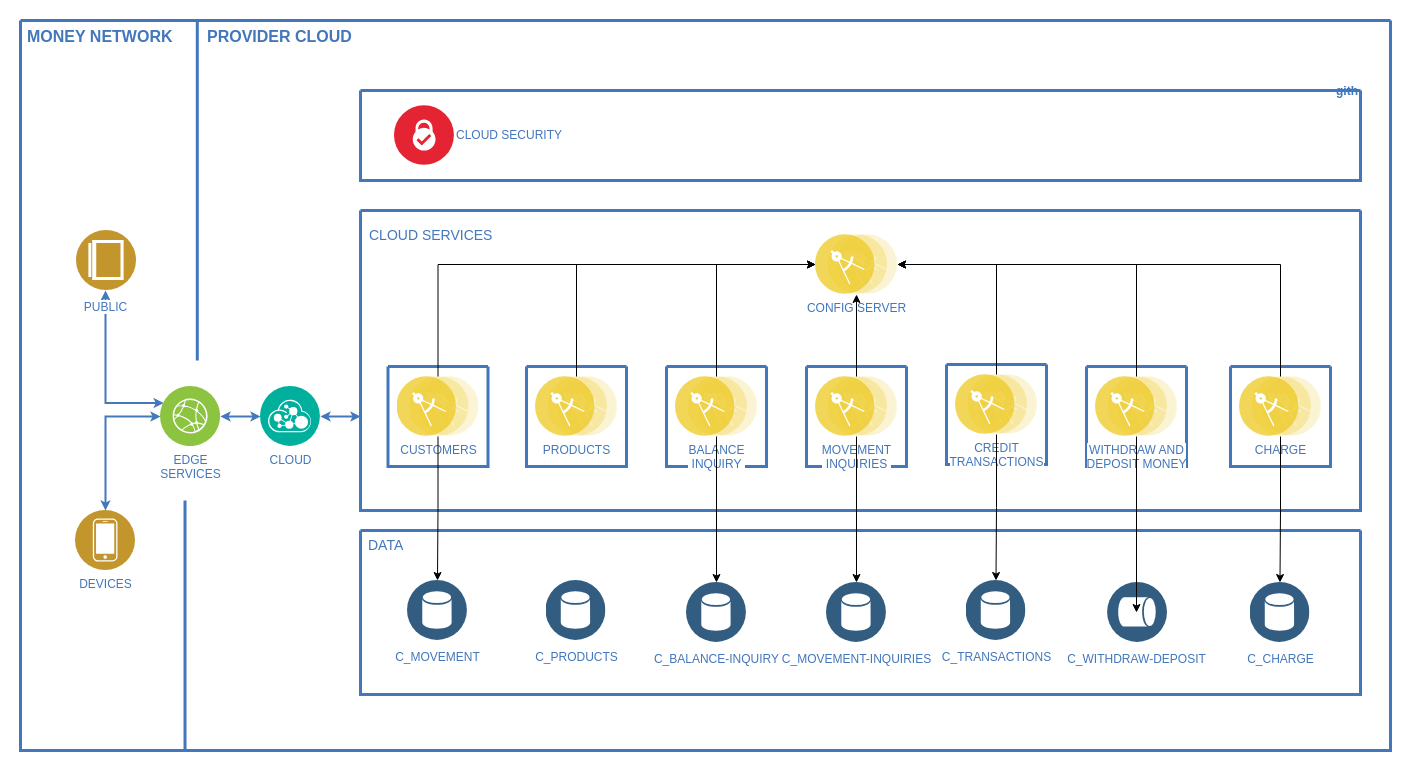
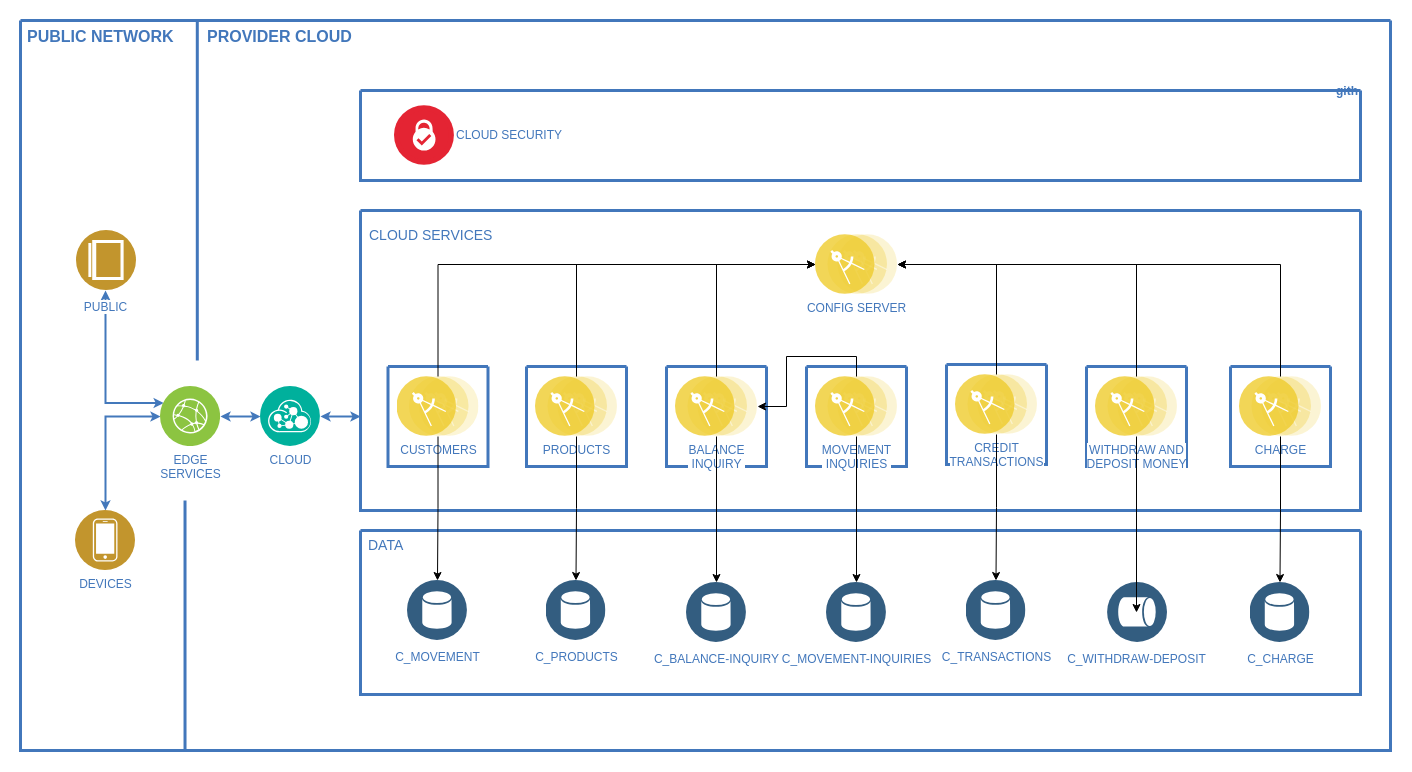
  <mxCell id="0" />
  <mxCell id="1" parent="0" />
  <mxCell id="2" value="" style="swimlane;shadow=0;strokeColor=#4277BB;fillColor=#ffffff;fontColor=#4277BB;align=right;startSize=0;collapsible=0;strokeWidth=3;" parent="1" vertex="1"><mxGeometry x="20" y="20" width="1370" height="730" as="geometry" /></mxCell>
- <mxCell id="3" value="MONEY NETWORK" style="text;html=1;align=left;verticalAlign=top;fontColor=#4277BB;shadow=0;dashed=0;strokeColor=none;fillColor=none;labelBackgroundColor=none;fontStyle=1;fontSize=16;spacingLeft=5;" parent="2" vertex="1"><mxGeometry width="170" height="30" as="geometry" /></mxCell>
+ <mxCell id="3" value="PUBLIC NETWORK" style="text;html=1;align=left;verticalAlign=top;fontColor=#4277BB;shadow=0;dashed=0;strokeColor=none;fillColor=none;labelBackgroundColor=none;fontStyle=1;fontSize=16;spacingLeft=5;" parent="2" vertex="1"><mxGeometry width="170" height="30" as="geometry" /></mxCell>
  <mxCell id="4" value="" style="line;strokeWidth=3;direction=south;html=1;shadow=0;labelBackgroundColor=none;fillColor=none;gradientColor=none;fontSize=12;fontColor=#4277BB;align=right;strokeColor=#4277BB;" parent="2" vertex="1"><mxGeometry x="170" width="13.6" height="340" as="geometry" /></mxCell>
  <mxCell id="5" value="PROVIDER CLOUD" style="text;html=1;align=left;verticalAlign=top;fontColor=#4277BB;shadow=0;dashed=0;strokeColor=none;fillColor=none;labelBackgroundColor=none;fontStyle=1;fontSize=16;spacingLeft=5;" parent="2" vertex="1"><mxGeometry x="180" width="180" height="35" as="geometry" /></mxCell>
  <mxCell id="6" value="" style="line;strokeWidth=3;direction=south;html=1;shadow=0;labelBackgroundColor=none;fillColor=none;gradientColor=none;fontSize=12;fontColor=#4277BB;align=right;strokeColor=#4277BB;" parent="2" vertex="1"><mxGeometry x="159.04" y="480" width="10.96" height="250" as="geometry" /></mxCell>
  <mxCell id="7" value="gith" style="swimlane;shadow=0;strokeColor=#4277BB;fillColor=#ffffff;fontColor=#4277BB;align=right;startSize=0;collapsible=0;strokeWidth=3;" parent="2" vertex="1"><mxGeometry x="340" y="70" width="1000" height="90" as="geometry" /></mxCell>
  <mxCell id="8" value="CLOUD SECURITY" style="aspect=fixed;perimeter=ellipsePerimeter;html=1;align=left;shadow=0;dashed=0;image;image=img/lib/ibm/blockchain/certificate_authority.svg;labelBackgroundColor=#ffffff;strokeColor=#666666;strokeWidth=3;fillColor=#C2952D;gradientColor=none;fontSize=12;fontColor=#4277BB;labelPosition=right;verticalLabelPosition=middle;verticalAlign=middle;" parent="7" vertex="1"><mxGeometry x="34" y="15" width="60" height="60" as="geometry" /></mxCell>
  <mxCell id="9" style="edgeStyle=orthogonalEdgeStyle;rounded=0;comic=0;html=1;entryX=0;entryY=0.25;startArrow=classic;startFill=1;endArrow=classic;endFill=1;jettySize=auto;orthogonalLoop=1;strokeColor=#4378BB;strokeWidth=2;fontFamily=Helvetica;fontSize=19;fontColor=#CC99FF;endSize=4;startSize=4;" parent="2" source="49" target="13" edge="1"><mxGeometry relative="1" as="geometry"><Array as="points"><mxPoint x="85" y="383" /></Array><mxPoint x="113" y="200" as="sourcePoint" /></mxGeometry></mxCell>
  <mxCell id="10" style="edgeStyle=orthogonalEdgeStyle;rounded=0;html=1;labelBackgroundColor=#ffffff;startArrow=classic;startFill=1;startSize=4;endArrow=classic;endFill=1;endSize=4;jettySize=auto;orthogonalLoop=1;strokeColor=#4378BB;strokeWidth=2;fontSize=19;fontColor=#CC99FF;" parent="2" source="11" target="13" edge="1"><mxGeometry relative="1" as="geometry"><Array as="points"><mxPoint x="85" y="396" /></Array></mxGeometry></mxCell>
  <mxCell id="11" value="DEVICES" style="aspect=fixed;perimeter=ellipsePerimeter;html=1;align=center;shadow=0;dashed=0;image;image=img/lib/ibm/users/device.svg;labelBackgroundColor=#ffffff;strokeColor=#666666;strokeWidth=3;fillColor=#C2952D;gradientColor=none;fontSize=12;fontColor=#4277BB;" parent="2" vertex="1"><mxGeometry x="55" y="490" width="60" height="60" as="geometry" /></mxCell>
  <mxCell id="12" style="edgeStyle=orthogonalEdgeStyle;rounded=0;html=1;labelBackgroundColor=#ffffff;startArrow=classic;startFill=1;startSize=4;endArrow=classic;endFill=1;endSize=4;jettySize=auto;orthogonalLoop=1;strokeColor=#4378BB;strokeWidth=2;fontSize=19;fontColor=#CC99FF;" parent="2" source="13" target="15" edge="1"><mxGeometry relative="1" as="geometry" /></mxCell>
  <mxCell id="13" value="EDGE&lt;div&gt;SERVICES&lt;/div&gt;" style="aspect=fixed;perimeter=ellipsePerimeter;html=1;align=center;shadow=0;dashed=0;image;image=img/lib/ibm/infrastructure/edge_services.svg;labelBackgroundColor=#ffffff;strokeColor=#666666;strokeWidth=3;fillColor=#C2952D;gradientColor=none;fontSize=12;fontColor=#4277BB;" parent="2" vertex="1"><mxGeometry x="140" y="366" width="60" height="60" as="geometry" /></mxCell>
  <mxCell id="14" style="edgeStyle=elbowEdgeStyle;rounded=0;html=1;labelBackgroundColor=#ffffff;startArrow=classic;startFill=1;startSize=4;endArrow=classic;endFill=1;endSize=4;jettySize=auto;orthogonalLoop=1;strokeColor=#4378BB;strokeWidth=2;fontSize=19;fontColor=#CC99FF;elbow=vertical;" parent="2" source="15" target="16" edge="1"><mxGeometry relative="1" as="geometry"><mxPoint x="380" y="396" as="targetPoint" /><Array as="points"><mxPoint x="376" y="396" /></Array></mxGeometry></mxCell>
  <mxCell id="15" value="CLOUD" style="aspect=fixed;perimeter=ellipsePerimeter;html=1;align=center;shadow=0;dashed=0;image;image=img/lib/ibm/management/api_management.svg;labelBackgroundColor=#ffffff;strokeColor=#666666;strokeWidth=3;fillColor=#C2952D;gradientColor=none;fontSize=12;fontColor=#4277BB;" parent="2" vertex="1"><mxGeometry x="240" y="366" width="60" height="60" as="geometry" /></mxCell>
  <mxCell id="16" value="" style="swimlane;shadow=0;strokeColor=#4277BB;fillColor=#ffffff;fontColor=#4277BB;align=right;startSize=0;collapsible=0;strokeWidth=3;" parent="2" vertex="1"><mxGeometry x="340" y="190" width="1000" height="300" as="geometry" /></mxCell>
  <mxCell id="17" value="CLOUD SERVICES" style="text;html=1;align=left;verticalAlign=top;fontColor=#4277BB;shadow=0;dashed=0;strokeColor=none;fillColor=none;labelBackgroundColor=none;fontStyle=0;fontSize=14;spacingLeft=5;" parent="16" vertex="1"><mxGeometry x="2" y="10" width="231" height="24" as="geometry" /></mxCell>
  <mxCell id="18" value="" style="swimlane;shadow=0;strokeColor=#4277BB;fillColor=#ffffff;fontColor=#4277BB;align=right;startSize=0;collapsible=0;strokeWidth=3;" parent="16" vertex="1"><mxGeometry x="27.5" y="156" width="100" height="100" as="geometry" /></mxCell>
  <mxCell id="19" value="CUSTOMERS" style="aspect=fixed;perimeter=ellipsePerimeter;html=1;align=center;shadow=0;dashed=0;image;image=img/lib/ibm/applications/microservice.svg;labelBackgroundColor=#ffffff;strokeColor=#666666;strokeWidth=3;fillColor=#C2952D;gradientColor=none;fontSize=12;fontColor=#4277BB;" parent="18" vertex="1"><mxGeometry x="9" y="10" width="82" height="60" as="geometry" /></mxCell>
  <mxCell id="20" value="" style="swimlane;shadow=0;strokeColor=#4277BB;fillColor=#ffffff;fontColor=#4277BB;align=right;startSize=0;collapsible=0;strokeWidth=3;" parent="16" vertex="1"><mxGeometry x="166" y="156" width="100" height="100" as="geometry" /></mxCell>
  <mxCell id="21" value="PRODUCTS" style="aspect=fixed;perimeter=ellipsePerimeter;html=1;align=center;shadow=0;dashed=0;image;image=img/lib/ibm/applications/microservice.svg;labelBackgroundColor=#ffffff;strokeColor=#666666;strokeWidth=3;fillColor=#C2952D;gradientColor=none;fontSize=12;fontColor=#4277BB;" parent="20" vertex="1"><mxGeometry x="9" y="10" width="82" height="60" as="geometry" /></mxCell>
  <mxCell id="22" value="" style="swimlane;shadow=0;strokeColor=#4277BB;fillColor=#ffffff;fontColor=#4277BB;align=right;startSize=0;collapsible=0;strokeWidth=3;" parent="16" vertex="1"><mxGeometry x="870" y="156" width="100" height="100" as="geometry" /></mxCell>
  <mxCell id="23" value="CHARGE" style="aspect=fixed;perimeter=ellipsePerimeter;html=1;align=center;shadow=0;dashed=0;image;image=img/lib/ibm/applications/microservice.svg;labelBackgroundColor=#ffffff;strokeColor=#666666;strokeWidth=3;fillColor=#C2952D;gradientColor=none;fontSize=12;fontColor=#4277BB;" parent="22" vertex="1"><mxGeometry x="9" y="10" width="82" height="60" as="geometry" /></mxCell>
  <mxCell id="24" value="CONFIG SERVER" style="aspect=fixed;perimeter=ellipsePerimeter;html=1;align=center;shadow=0;dashed=0;image;image=img/lib/ibm/applications/microservice.svg;labelBackgroundColor=#ffffff;strokeColor=#666666;strokeWidth=3;fillColor=#C2952D;gradientColor=none;fontSize=12;fontColor=#4277BB;" parent="16" vertex="1"><mxGeometry x="455" y="24" width="82" height="60" as="geometry" /></mxCell>
  <mxCell id="25" style="edgeStyle=orthogonalEdgeStyle;rounded=0;orthogonalLoop=1;jettySize=auto;html=1;entryX=0;entryY=0.5;entryDx=0;entryDy=0;" parent="16" source="19" target="24" edge="1"><mxGeometry relative="1" as="geometry"><Array as="points"><mxPoint x="77" y="54" /></Array></mxGeometry></mxCell>
  <mxCell id="26" value="" style="swimlane;shadow=0;strokeColor=#4277BB;fillColor=#ffffff;fontColor=#4277BB;align=right;startSize=0;collapsible=0;strokeWidth=3;" parent="16" vertex="1"><mxGeometry x="306" y="156" width="100" height="100" as="geometry" /></mxCell>
  <mxCell id="27" value="BALANCE&lt;br&gt;INQUIRY" style="aspect=fixed;perimeter=ellipsePerimeter;html=1;align=center;shadow=0;dashed=0;image;image=img/lib/ibm/applications/microservice.svg;labelBackgroundColor=#ffffff;strokeColor=#666666;strokeWidth=3;fillColor=#C2952D;gradientColor=none;fontSize=12;fontColor=#4277BB;" parent="26" vertex="1"><mxGeometry x="9" y="10" width="82" height="60" as="geometry" /></mxCell>
  <mxCell id="28" value="" style="swimlane;shadow=0;strokeColor=#4277BB;fillColor=#ffffff;fontColor=#4277BB;align=right;startSize=0;collapsible=0;strokeWidth=3;" parent="16" vertex="1"><mxGeometry x="726" y="156" width="100" height="100" as="geometry" /></mxCell>
  <mxCell id="29" value="WITHDRAW AND&lt;br&gt;DEPOSIT MONEY" style="aspect=fixed;perimeter=ellipsePerimeter;html=1;align=center;shadow=0;dashed=0;image;image=img/lib/ibm/applications/microservice.svg;labelBackgroundColor=#ffffff;strokeColor=#666666;strokeWidth=3;fillColor=#C2952D;gradientColor=none;fontSize=12;fontColor=#4277BB;" parent="28" vertex="1"><mxGeometry x="9" y="10" width="82" height="60" as="geometry" /></mxCell>
  <mxCell id="30" style="edgeStyle=orthogonalEdgeStyle;rounded=0;orthogonalLoop=1;jettySize=auto;html=1;exitX=0.5;exitY=0;exitDx=0;exitDy=0;entryX=0;entryY=0.5;entryDx=0;entryDy=0;" edge="1" parent="16" source="21" target="24"><mxGeometry relative="1" as="geometry" /></mxCell>
  <mxCell id="31" style="edgeStyle=orthogonalEdgeStyle;rounded=0;orthogonalLoop=1;jettySize=auto;html=1;exitX=0.5;exitY=0;exitDx=0;exitDy=0;entryX=0;entryY=0.5;entryDx=0;entryDy=0;" edge="1" parent="16" source="27" target="24"><mxGeometry relative="1" as="geometry" /></mxCell>
  <mxCell id="32" style="edgeStyle=orthogonalEdgeStyle;rounded=0;orthogonalLoop=1;jettySize=auto;html=1;exitX=0.5;exitY=0;exitDx=0;exitDy=0;entryX=1;entryY=0.5;entryDx=0;entryDy=0;" edge="1" parent="16" source="29" target="24"><mxGeometry relative="1" as="geometry" /></mxCell>
  <mxCell id="33" style="edgeStyle=orthogonalEdgeStyle;rounded=0;orthogonalLoop=1;jettySize=auto;html=1;exitX=0.5;exitY=0;exitDx=0;exitDy=0;entryX=1;entryY=0.5;entryDx=0;entryDy=0;" edge="1" parent="16" source="23" target="24"><mxGeometry relative="1" as="geometry" /></mxCell>
  <mxCell id="34" value="" style="swimlane;shadow=0;strokeColor=#4277BB;fillColor=#ffffff;fontColor=#4277BB;align=right;startSize=0;collapsible=0;strokeWidth=3;" parent="2" vertex="1"><mxGeometry x="340" y="510" width="1000" height="164" as="geometry" /></mxCell>
  <mxCell id="35" value="DATA" style="text;html=1;align=left;verticalAlign=top;fontColor=#4277BB;shadow=0;dashed=0;strokeColor=none;fillColor=none;labelBackgroundColor=none;fontStyle=0;fontSize=14;spacingLeft=5;" parent="34" vertex="1"><mxGeometry x="1" width="231" height="24" as="geometry" /></mxCell>
  <mxCell id="36" value="C_MOVEMENT" style="aspect=fixed;perimeter=ellipsePerimeter;html=1;align=center;shadow=0;dashed=0;fontColor=#4277BB;labelBackgroundColor=#ffffff;fontSize=12;spacingTop=3;image;image=img/lib/ibm/data/data_services.svg;" parent="34" vertex="1"><mxGeometry x="47" y="50" width="60" height="60" as="geometry" /></mxCell>
  <mxCell id="37" value="C_PRODUCTS" style="aspect=fixed;perimeter=ellipsePerimeter;html=1;align=center;shadow=0;dashed=0;fontColor=#4277BB;labelBackgroundColor=#ffffff;fontSize=12;spacingTop=3;image;image=img/lib/ibm/data/data_services.svg;" parent="34" vertex="1"><mxGeometry x="185.5" y="50" width="60" height="60" as="geometry" /></mxCell>
  <mxCell id="38" value="C_CHARGE" style="aspect=fixed;perimeter=ellipsePerimeter;html=1;align=center;shadow=0;dashed=0;fontColor=#4277BB;labelBackgroundColor=#ffffff;fontSize=12;spacingTop=3;image;image=img/lib/ibm/data/data_services.svg;" parent="34" vertex="1"><mxGeometry x="889.5" y="52" width="60" height="60" as="geometry" /></mxCell>
  <mxCell id="39" value="C_BALANCE-INQUIRY" style="aspect=fixed;perimeter=ellipsePerimeter;html=1;align=center;shadow=0;dashed=0;fontColor=#4277BB;labelBackgroundColor=#ffffff;fontSize=12;spacingTop=3;image;image=img/lib/ibm/data/data_services.svg;" parent="34" vertex="1"><mxGeometry x="326" y="52" width="60" height="60" as="geometry" /></mxCell>
  <mxCell id="40" value="C_WITHDRAW-DEPOSIT" style="aspect=fixed;perimeter=ellipsePerimeter;html=1;align=center;shadow=0;dashed=0;fontColor=#4277BB;labelBackgroundColor=#ffffff;fontSize=12;spacingTop=3;image;image=img/lib/ibm/data/data_services.svg;direction=south;" parent="34" vertex="1"><mxGeometry x="746" y="52" width="60" height="60" as="geometry" /></mxCell>
  <mxCell id="41" value="" style="swimlane;shadow=0;strokeColor=#4277BB;fillColor=#ffffff;fontColor=#4277BB;align=right;startSize=0;collapsible=0;strokeWidth=3;" vertex="1" parent="34"><mxGeometry x="446" y="-164" width="100" height="100" as="geometry" /></mxCell>
  <mxCell id="42" value="MOVEMENT&lt;br&gt;INQUIRIES" style="aspect=fixed;perimeter=ellipsePerimeter;html=1;align=center;shadow=0;dashed=0;image;image=img/lib/ibm/applications/microservice.svg;labelBackgroundColor=#ffffff;strokeColor=#666666;strokeWidth=3;fillColor=#C2952D;gradientColor=none;fontSize=12;fontColor=#4277BB;" vertex="1" parent="41"><mxGeometry x="9" y="10" width="82" height="60" as="geometry" /></mxCell>
  <mxCell id="43" value="C_MOVEMENT-INQUIRIES" style="aspect=fixed;perimeter=ellipsePerimeter;html=1;align=center;shadow=0;dashed=0;fontColor=#4277BB;labelBackgroundColor=#ffffff;fontSize=12;spacingTop=3;image;image=img/lib/ibm/data/data_services.svg;" vertex="1" parent="34"><mxGeometry x="466" y="52" width="60" height="60" as="geometry" /></mxCell>
  <mxCell id="44" style="edgeStyle=orthogonalEdgeStyle;rounded=0;orthogonalLoop=1;jettySize=auto;html=1;" edge="1" parent="34" source="42" target="43"><mxGeometry relative="1" as="geometry" /></mxCell>
  <mxCell id="45" value="" style="swimlane;shadow=0;strokeColor=#4277BB;fillColor=#ffffff;fontColor=#4277BB;align=right;startSize=0;collapsible=0;strokeWidth=3;" vertex="1" parent="34"><mxGeometry x="586" y="-166" width="100" height="100" as="geometry" /></mxCell>
  <mxCell id="46" value="CREDIT&lt;br&gt;TRANSACTIONS" style="aspect=fixed;perimeter=ellipsePerimeter;html=1;align=center;shadow=0;dashed=0;image;image=img/lib/ibm/applications/microservice.svg;labelBackgroundColor=#ffffff;strokeColor=#666666;strokeWidth=3;fillColor=#C2952D;gradientColor=none;fontSize=12;fontColor=#4277BB;" vertex="1" parent="45"><mxGeometry x="9" y="10" width="82" height="60" as="geometry" /></mxCell>
  <mxCell id="47" value="C_TRANSACTIONS" style="aspect=fixed;perimeter=ellipsePerimeter;html=1;align=center;shadow=0;dashed=0;fontColor=#4277BB;labelBackgroundColor=#ffffff;fontSize=12;spacingTop=3;image;image=img/lib/ibm/data/data_services.svg;" vertex="1" parent="34"><mxGeometry x="605.5" y="50" width="60" height="60" as="geometry" /></mxCell>
  <mxCell id="48" style="edgeStyle=orthogonalEdgeStyle;rounded=0;orthogonalLoop=1;jettySize=auto;html=1;" edge="1" parent="34" source="46" target="47"><mxGeometry relative="1" as="geometry" /></mxCell>
  <mxCell id="49" value="PUBLIC" style="aspect=fixed;perimeter=ellipsePerimeter;html=1;align=center;shadow=0;dashed=0;fontColor=#4277BB;labelBackgroundColor=#ffffff;fontSize=12;spacingTop=3;image;image=img/lib/ibm/users/browser.svg;direction=south;" parent="2" vertex="1"><mxGeometry x="55" y="210" width="60" height="60" as="geometry" /></mxCell>
  <mxCell id="50" style="edgeStyle=orthogonalEdgeStyle;rounded=0;orthogonalLoop=1;jettySize=auto;html=1;" parent="2" source="19" target="36" edge="1"><mxGeometry relative="1" as="geometry" /></mxCell>
+ <mxCell id="51" style="edgeStyle=orthogonalEdgeStyle;rounded=0;orthogonalLoop=1;jettySize=auto;html=1;" parent="2" source="21" target="37" edge="1"><mxGeometry relative="1" as="geometry" /></mxCell>
  <mxCell id="52" style="edgeStyle=orthogonalEdgeStyle;rounded=0;orthogonalLoop=1;jettySize=auto;html=1;" parent="2" source="23" target="38" edge="1"><mxGeometry relative="1" as="geometry" /></mxCell>
  <mxCell id="53" style="edgeStyle=orthogonalEdgeStyle;rounded=0;orthogonalLoop=1;jettySize=auto;html=1;" parent="2" source="27" target="39" edge="1"><mxGeometry relative="1" as="geometry" /></mxCell>
  <mxCell id="54" style="edgeStyle=orthogonalEdgeStyle;rounded=0;orthogonalLoop=1;jettySize=auto;html=1;entryX=0.5;entryY=0.5;entryDx=0;entryDy=0;entryPerimeter=0;" parent="2" source="29" target="40" edge="1"><mxGeometry relative="1" as="geometry" /></mxCell>
- <mxCell id="55" style="edgeStyle=orthogonalEdgeStyle;rounded=0;orthogonalLoop=1;jettySize=auto;html=1;exitX=0.5;exitY=0;exitDx=0;exitDy=0;" edge="1" parent="2" source="42" target="24"><mxGeometry relative="1" as="geometry" /></mxCell>
+ <mxCell id="55" style="edgeStyle=orthogonalEdgeStyle;rounded=0;orthogonalLoop=1;jettySize=auto;html=1;exitX=0.5;exitY=0;exitDx=0;exitDy=0;" edge="1" parent="2" source="42" target="27"><mxGeometry relative="1" as="geometry" /></mxCell>
  <mxCell id="56" style="edgeStyle=orthogonalEdgeStyle;rounded=0;orthogonalLoop=1;jettySize=auto;html=1;exitX=0.5;exitY=0;exitDx=0;exitDy=0;entryX=1;entryY=0.5;entryDx=0;entryDy=0;" edge="1" parent="2" source="46" target="24"><mxGeometry relative="1" as="geometry" /></mxCell>
